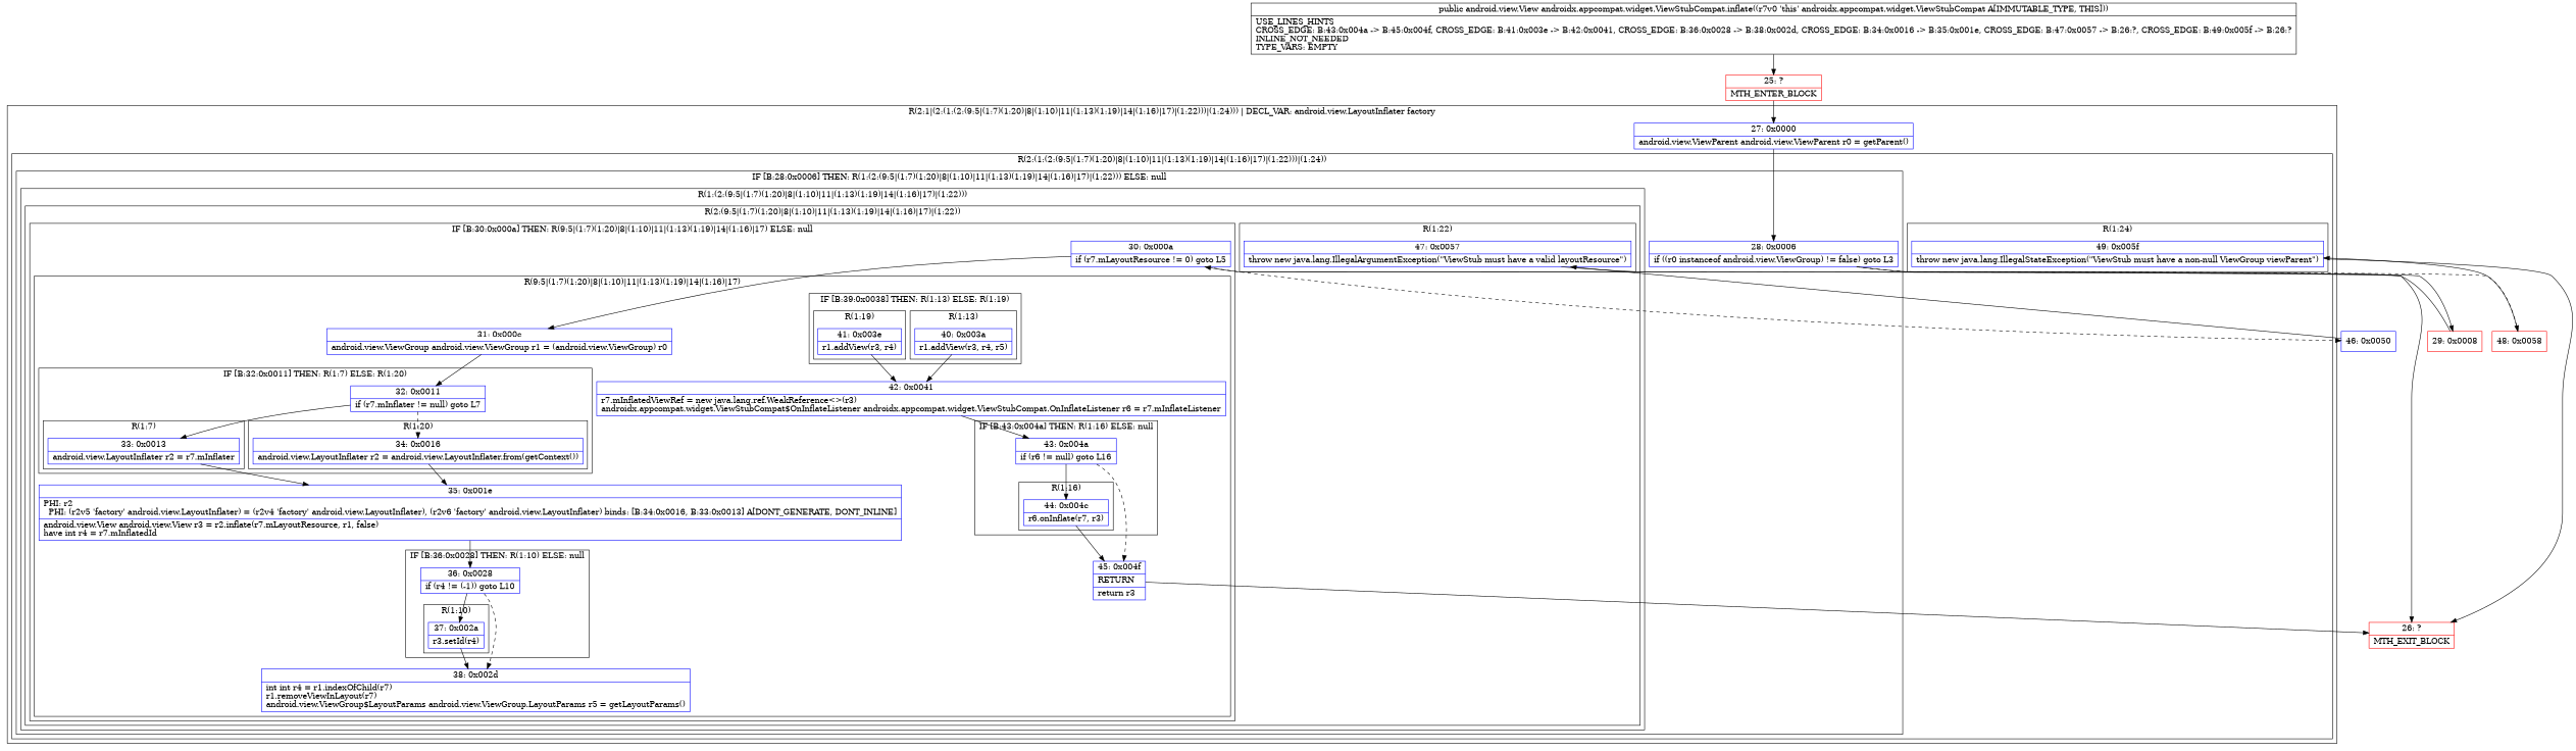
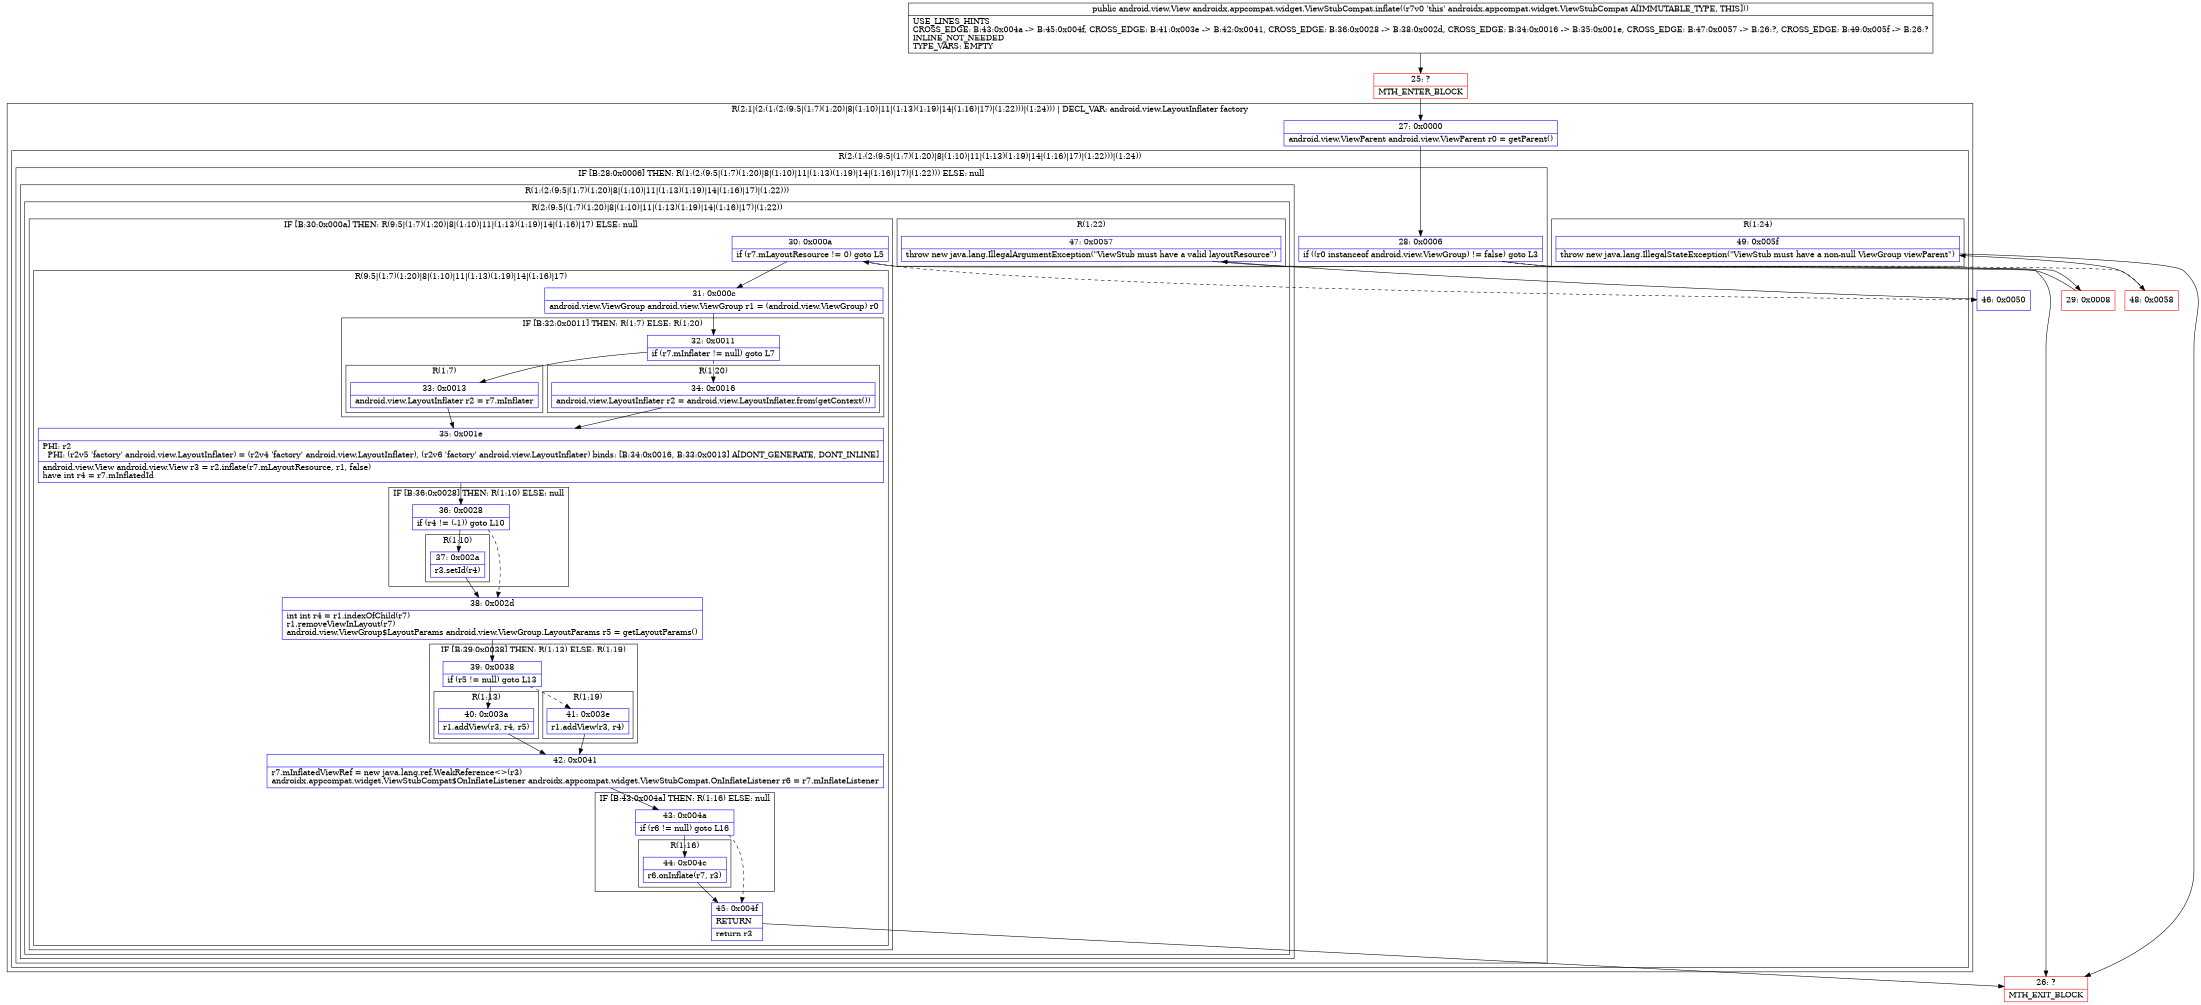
  digraph {
    node [color=blue shape=record]
    n1 [label="{33\:\ 0x0013|android.view.LayoutInflater r2 = r7.mInflater\l}"]
    n2 [label="{34\:\ 0x0016|android.view.LayoutInflater r2 = android.view.LayoutInflater.from(getContext())\l}"]
    n3 [label="{32\:\ 0x0011|if (r7.mInflater != null) goto L7\l}"]
    n4 [label="{37\:\ 0x002a|r3.setId(r4)\l}"]
    n5 [label="{36\:\ 0x0028|if (r4 != (\-1)) goto L10\l}"]
    n6 [label="{40\:\ 0x003a|r1.addView(r3, r4, r5)\l}"]
    n7 [label="{41\:\ 0x003e|r1.addView(r3, r4)\l}"]
+   n8 [label="{39\:\ 0x0038|if (r5 != null) goto L13\l}"]
    n9 [label="{44\:\ 0x004c|r6.onInflate(r7, r3)\l}"]
    n10 [label="{43\:\ 0x004a|if (r6 != null) goto L16\l}"]
    n11 [label="{31\:\ 0x000c|android.view.ViewGroup android.view.ViewGroup r1 = (android.view.ViewGroup) r0\l}"]
    n12 [label="{35\:\ 0x001e|PHI: r2 \l  PHI: (r2v5 'factory' android.view.LayoutInflater) = (r2v4 'factory' android.view.LayoutInflater), (r2v6 'factory' android.view.LayoutInflater) binds: [B:34:0x0016, B:33:0x0013] A[DONT_GENERATE, DONT_INLINE]\l|android.view.View android.view.View r3 = r2.inflate(r7.mLayoutResource, r1, false)\lhave int r4 = r7.mInflatedId\l}"]
    n13 [label="{38\:\ 0x002d|int int r4 = r1.indexOfChild(r7)\lr1.removeViewInLayout(r7)\landroid.view.ViewGroup$LayoutParams android.view.ViewGroup.LayoutParams r5 = getLayoutParams()\l}"]
    n14 [label="{42\:\ 0x0041|r7.mInflatedViewRef = new java.lang.ref.WeakReference\<\>(r3)\landroidx.appcompat.widget.ViewStubCompat$OnInflateListener androidx.appcompat.widget.ViewStubCompat.OnInflateListener r6 = r7.mInflateListener\l}"]
    n15 [label="{45\:\ 0x004f|RETURN\l|return r3\l}"]
    n16 [label="{30\:\ 0x000a|if (r7.mLayoutResource != 0) goto L5\l}"]
    n17 [label="{47\:\ 0x0057|throw new java.lang.IllegalArgumentException(\"ViewStub must have a valid layoutResource\")\l}"]
    n18 [label="{28\:\ 0x0006|if ((r0 instanceof android.view.ViewGroup) != false) goto L3\l}"]
    n19 [label="{49\:\ 0x005f|throw new java.lang.IllegalStateException(\"ViewStub must have a non\-null ViewGroup viewParent\")\l}"]
    n20 [label="{27\:\ 0x0000|android.view.ViewParent android.view.ViewParent r0 = getParent()\l}"]
    n21 [color=red label="{26\:\ ?|MTH_EXIT_BLOCK\l}"]
    n22 [label="{46\:\ 0x0050}"]
    n23 [color=red label="{29\:\ 0x0008}"]
    n24 [color=red label="{48\:\ 0x0058}"]
    n25 [color=red label="{25\:\ ?|MTH_ENTER_BLOCK\l}"]
    n26 [label="{public android.view.View androidx.appcompat.widget.ViewStubCompat.inflate((r7v0 'this' androidx.appcompat.widget.ViewStubCompat A[IMMUTABLE_TYPE, THIS]))  | USE_LINES_HINTS\lCROSS_EDGE: B:43:0x004a \-\> B:45:0x004f, CROSS_EDGE: B:41:0x003e \-\> B:42:0x0041, CROSS_EDGE: B:36:0x0028 \-\> B:38:0x002d, CROSS_EDGE: B:34:0x0016 \-\> B:35:0x001e, CROSS_EDGE: B:47:0x0057 \-\> B:26:?, CROSS_EDGE: B:49:0x005f \-\> B:26:?\lINLINE_NOT_NEEDED\lTYPE_VARS: EMPTY\l}" color=""]
    subgraph cluster_1 {
      label="R(2:1|(2:(1:(2:(9:5|(1:7)(1:20)|8|(1:10)|11|(1:13)(1:19)|14|(1:16)|17)|(1:22)))|(1:24))) | DECL_VAR: android.view.LayoutInflater factory\l"
      n20
      subgraph cluster_2 {
        label="R(2:(1:(2:(9:5|(1:7)(1:20)|8|(1:10)|11|(1:13)(1:19)|14|(1:16)|17)|(1:22)))|(1:24))"
        subgraph cluster_3 {
          label="IF [B:28:0x0006] THEN: R(1:(2:(9:5|(1:7)(1:20)|8|(1:10)|11|(1:13)(1:19)|14|(1:16)|17)|(1:22))) ELSE: null"
          n18
          subgraph cluster_4 {
            label="R(1:(2:(9:5|(1:7)(1:20)|8|(1:10)|11|(1:13)(1:19)|14|(1:16)|17)|(1:22)))"
            subgraph cluster_5 {
              label="R(2:(9:5|(1:7)(1:20)|8|(1:10)|11|(1:13)(1:19)|14|(1:16)|17)|(1:22))"
              subgraph cluster_6 {
                label="IF [B:30:0x000a] THEN: R(9:5|(1:7)(1:20)|8|(1:10)|11|(1:13)(1:19)|14|(1:16)|17) ELSE: null"
                n16
                subgraph cluster_7 {
                  label="R(9:5|(1:7)(1:20)|8|(1:10)|11|(1:13)(1:19)|14|(1:16)|17)"
                  n11
                  n12
                  n13
                  n14
                  n15
                  subgraph cluster_8 {
                    label="IF [B:32:0x0011] THEN: R(1:7) ELSE: R(1:20)"
                    n3
                    subgraph cluster_9 {
                      label="R(1:7)"
                      n1
                    }
                    subgraph cluster_10 {
                      label="R(1:20)"
                      n2
                    }
                  }
                  subgraph cluster_11 {
                    label="IF [B:36:0x0028] THEN: R(1:10) ELSE: null"
                    n5
                    subgraph cluster_12 {
                      label="R(1:10)"
                      n4
                    }
                  }
                  subgraph cluster_13 {
                    label="IF [B:39:0x0038] THEN: R(1:13) ELSE: R(1:19)"
+                   n8
                    subgraph cluster_14 {
                      label="R(1:13)"
                      n6
                    }
                    subgraph cluster_15 {
                      label="R(1:19)"
                      n7
                    }
                  }
                  subgraph cluster_16 {
                    label="IF [B:43:0x004a] THEN: R(1:16) ELSE: null"
                    n10
                    subgraph cluster_17 {
                      label="R(1:16)"
                      n9
                    }
                  }
                }
              }
              subgraph cluster_18 {
                label="R(1:22)"
                n17
              }
            }
          }
        }
        subgraph cluster_19 {
          label="R(1:24)"
          n19
        }
      }
    }
    n1 -> n12
    n2 -> n12
    n3 -> n1
    n3 -> n2 [style=dashed]
    n4 -> n13
    n5 -> n4
    n5 -> n13 [style=dashed]
    n6 -> n14
    n7 -> n14
+   n8 -> n6
+   n8 -> n7 [style=dashed]
    n9 -> n15
    n10 -> n9
    n10 -> n15 [style=dashed]
    n11 -> n3
    n12 -> n5
+   n13 -> n8
    n14 -> n10
    n15 -> n21
    n16 -> n11
    n16 -> n22 [style=dashed]
    n17 -> n21
    n18 -> n23
    n18 -> n24 [style=dashed]
    n19 -> n21
    n20 -> n18
    n22 -> n17
    n23 -> n16
    n24 -> n19
    n25 -> n20
    n26 -> n25
  }
